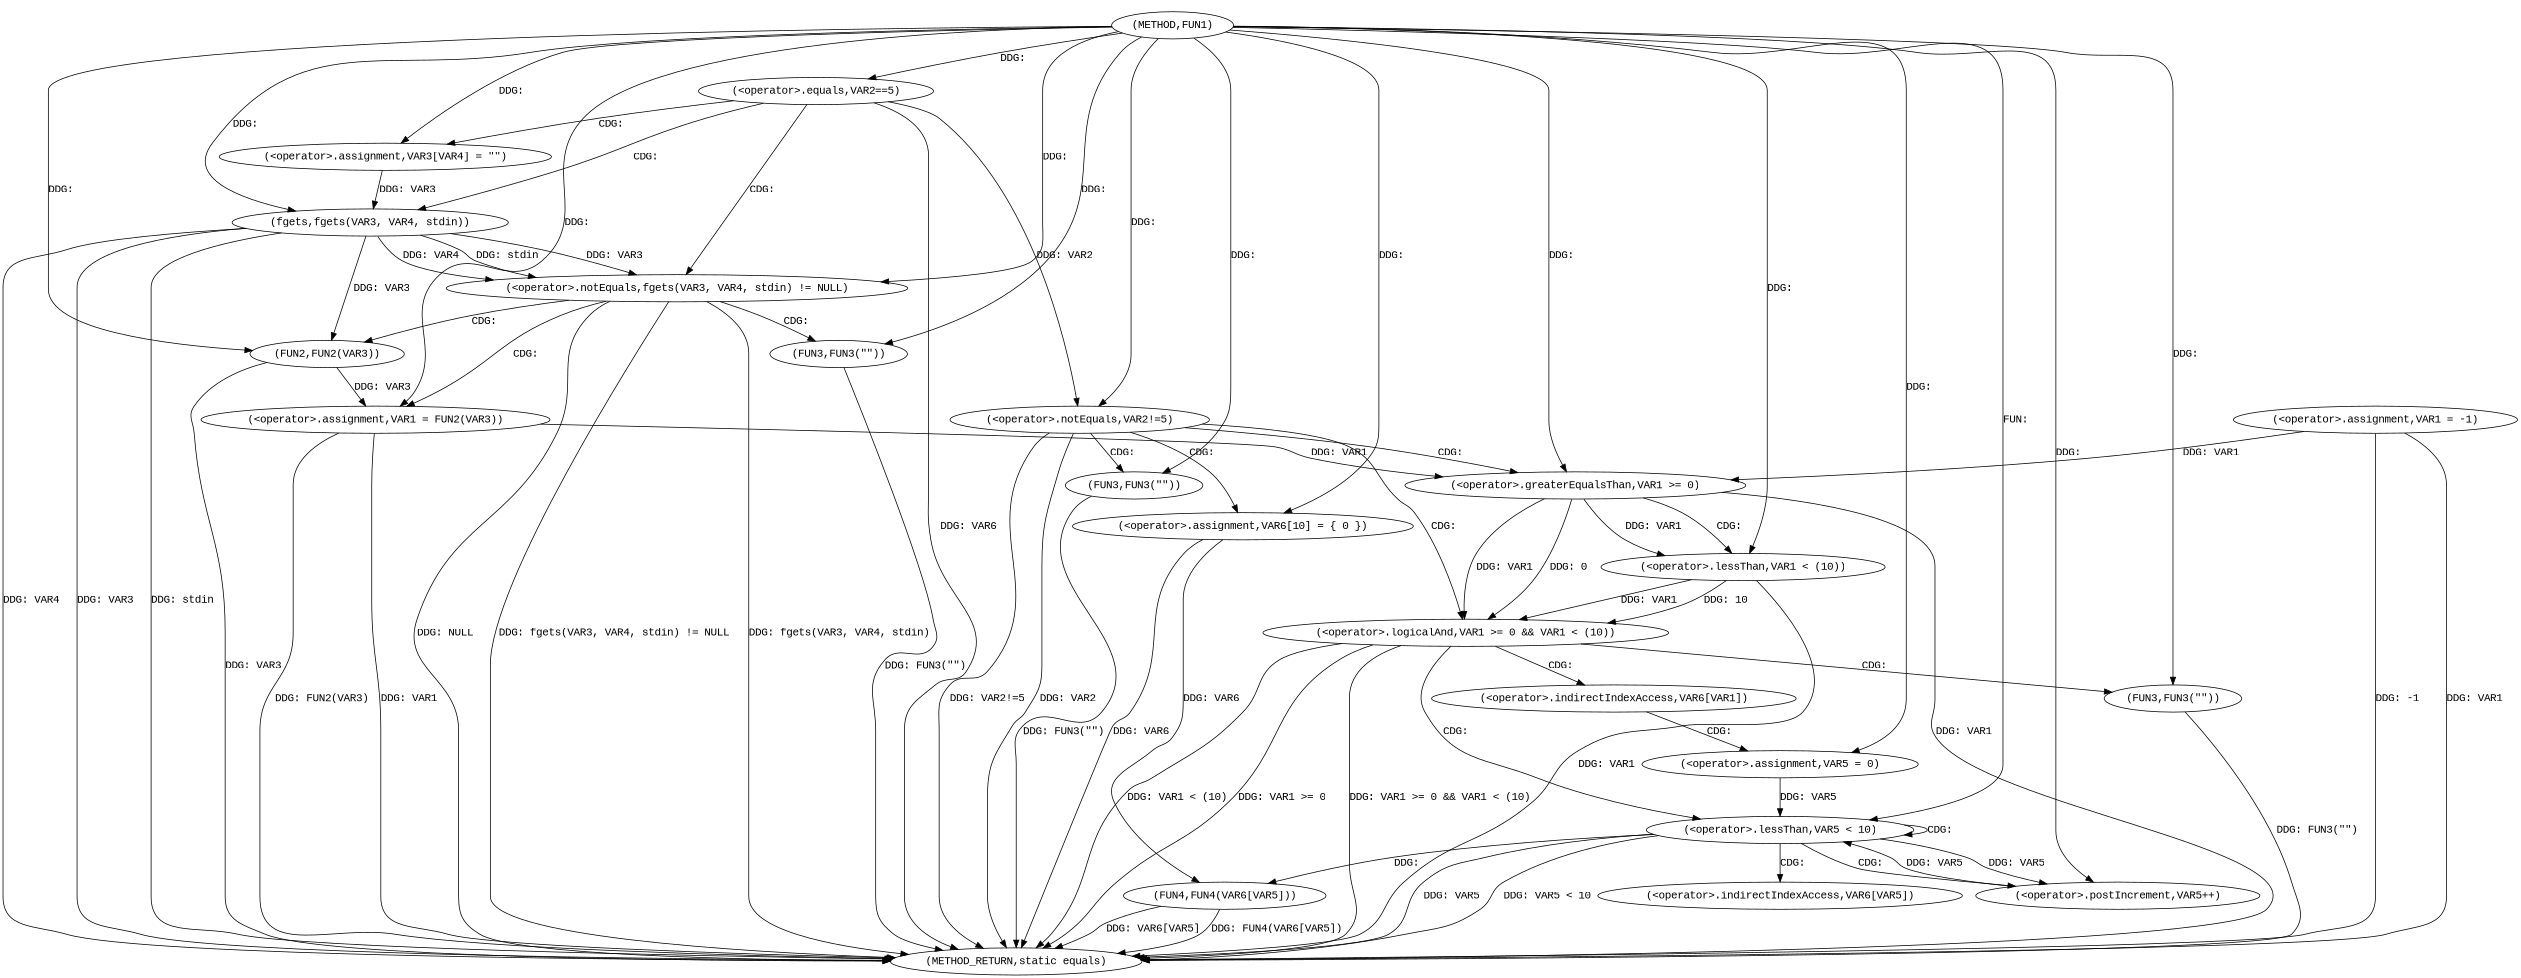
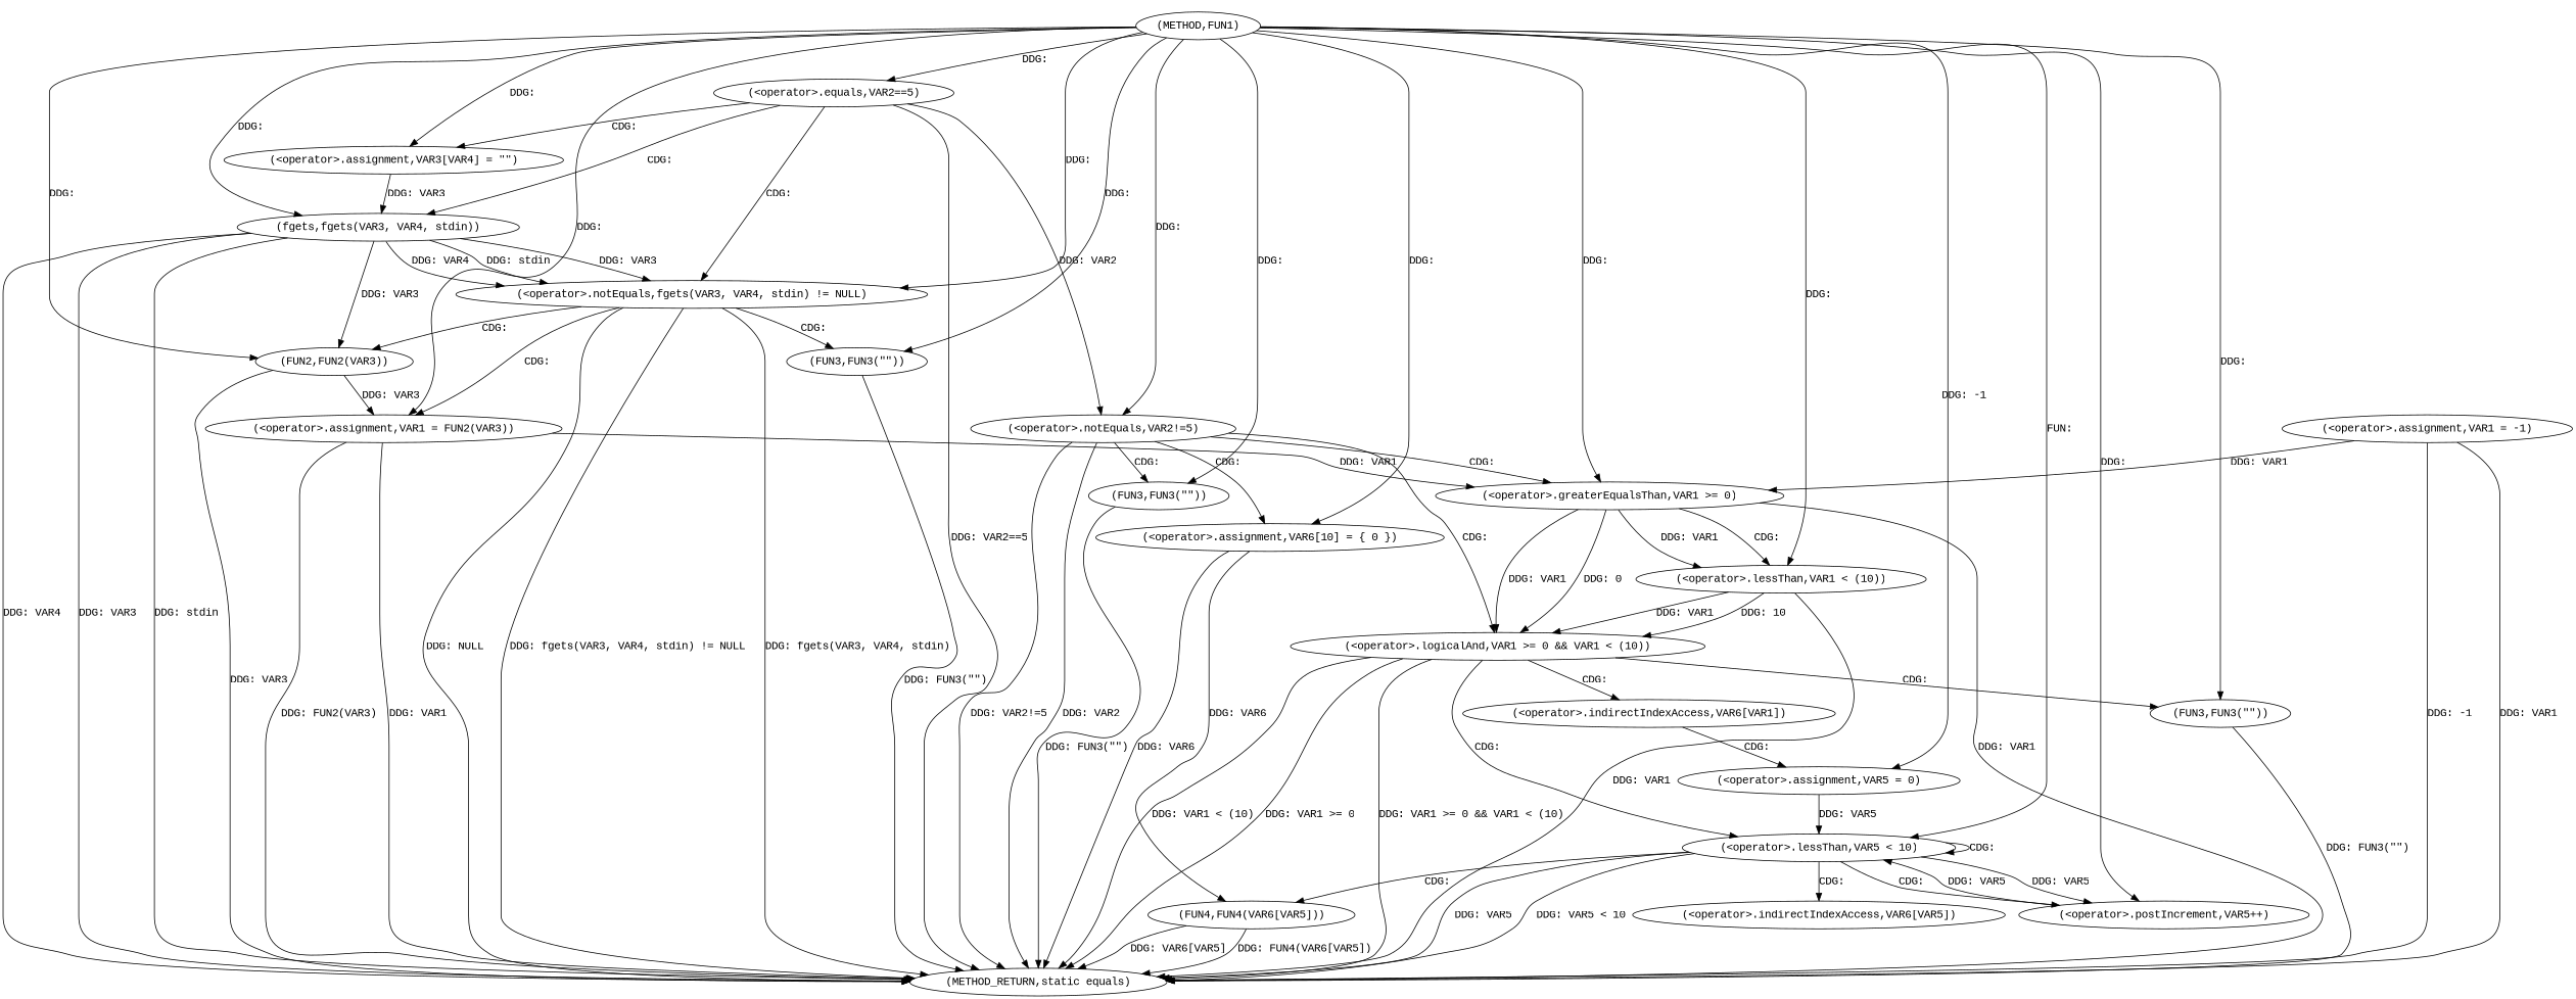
  digraph {
    fontname="Liberation Mono"
    node [fontname="Liberation Mono"]
    edge [fontname="Liberation Mono"]
    n1 [label="(METHOD,FUN1)"]
    n2 [label="(<operator>.equals,VAR2==5)"]
    n3 [label="(<operator>.assignment,VAR3[VAR4] = \"\")"]
    n4 [label="(<operator>.notEquals,fgets(VAR3, VAR4, stdin) != NULL)"]
    n5 [label="(fgets,fgets(VAR3, VAR4, stdin))"]
    n6 [label="(<operator>.assignment,VAR1 = FUN2(VAR3))"]
    n7 [label="(FUN2,FUN2(VAR3))"]
    n8 [label="(FUN3,FUN3(\"\"))"]
    n9 [label="(<operator>.notEquals,VAR2!=5)"]
    n10 [label="(FUN3,FUN3(\"\"))"]
    n11 [label="(<operator>.assignment,VAR6[10] = { 0 })"]
    n12 [label="(<operator>.greaterEqualsThan,VAR1 >= 0)"]
    n13 [label="(<operator>.lessThan,VAR1 < (10))"]
    n14 [label="(<operator>.assignment,VAR5 = 0)"]
    n15 [label="(<operator>.lessThan,VAR5 < 10)"]
    n16 [label="(<operator>.postIncrement,VAR5++)"]
    n17 [label="(FUN3,FUN3(\"\"))"]
    n18 [label="(<operator>.assignment,VAR1 = -1)"]
    n19 [label="(METHOD_RETURN,static equals)"]
    n20 [label="(<operator>.logicalAnd,VAR1 >= 0 && VAR1 < (10))"]
    n21 [label="(FUN4,FUN4(VAR6[VAR5]))"]
    n22 [label="(<operator>.indirectIndexAccess,VAR6[VAR5])"]
    n23 [label="(<operator>.indirectIndexAccess,VAR6[VAR1])"]
    n1 -> n2 [label="DDG: "]
    n1 -> n3 [label="DDG: "]
    n1 -> n4 [label="DDG: "]
    n1 -> n5 [label="DDG: "]
    n1 -> n6 [label="DDG: "]
    n1 -> n7 [label="DDG: "]
    n1 -> n8 [label="DDG: "]
    n1 -> n9 [label="DDG: "]
    n1 -> n10 [label="DDG: "]
    n1 -> n11 [label="DDG: "]
    n1 -> n12 [label="DDG: "]
    n1 -> n13 [label="DDG: "]
-   n1 -> n14 [label="DDG: "]
+   n1 -> n14 [label="DDG: -1"]
    n1 -> n15 [label="FUN: "]
    n1 -> n16 [label="DDG: "]
    n1 -> n17 [label="DDG: "]
    n2 -> n3 [label="CDG: "]
    n2 -> n4 [label="CDG: "]
    n2 -> n5 [label="CDG: "]
    n2 -> n9 [label="DDG: VAR2"]
-   n2 -> n19 [label="DDG: VAR6"]
+   n2 -> n19 [label="DDG: VAR2==5"]
    n3 -> n5 [label="DDG: VAR3"]
    n4 -> n6 [label="CDG: "]
    n4 -> n7 [label="CDG: "]
    n4 -> n8 [label="CDG: "]
    n4 -> n19 [label="DDG: NULL"]
    n4 -> n19 [label="DDG: fgets(VAR3, VAR4, stdin) != NULL"]
    n4 -> n19 [label="DDG: fgets(VAR3, VAR4, stdin)"]
    n5 -> n4 [label="DDG: VAR3"]
    n5 -> n4 [label="DDG: VAR4"]
    n5 -> n4 [label="DDG: stdin"]
    n5 -> n7 [label="DDG: VAR3"]
    n5 -> n19 [label="DDG: VAR4"]
    n5 -> n19 [label="DDG: VAR3"]
    n5 -> n19 [label="DDG: stdin"]
    n6 -> n12 [label="DDG: VAR1"]
    n6 -> n19 [label="DDG: VAR1"]
    n6 -> n19 [label="DDG: FUN2(VAR3)"]
    n7 -> n6 [label="DDG: VAR3"]
    n7 -> n19 [label="DDG: VAR3"]
    n8 -> n19 [label="DDG: FUN3(\"\")"]
    n9 -> n10 [label="CDG: "]
    n9 -> n11 [label="CDG: "]
    n9 -> n12 [label="CDG: "]
    n9 -> n19 [label="DDG: VAR2!=5"]
    n9 -> n19 [label="DDG: VAR2"]
    n9 -> n20 [label="CDG: "]
    n10 -> n19 [label="DDG: FUN3(\"\")"]
    n11 -> n19 [label="DDG: VAR6"]
    n11 -> n21 [label="DDG: VAR6"]
    n12 -> n13 [label="DDG: VAR1"]
    n12 -> n13 [label="CDG: "]
    n12 -> n19 [label="DDG: VAR1"]
    n12 -> n20 [label="DDG: VAR1"]
    n12 -> n20 [label="DDG: 0"]
    n13 -> n19 [label="DDG: VAR1"]
    n13 -> n20 [label="DDG: VAR1"]
    n13 -> n20 [label="DDG: 10"]
    n14 -> n15 [label="DDG: VAR5"]
    n15 -> n15 [label="CDG: "]
    n15 -> n16 [label="DDG: VAR5"]
    n15 -> n16 [label="CDG: "]
    n15 -> n19 [label="DDG: VAR5"]
    n15 -> n19 [label="DDG: VAR5 < 10"]
-   n15 -> n21 [label="DDG: "]
+   n15 -> n21 [label="CDG: "]
    n15 -> n22 [label="CDG: "]
    n16 -> n15 [label="DDG: VAR5"]
    n17 -> n19 [label="DDG: FUN3(\"\")"]
    n18 -> n12 [label="DDG: VAR1"]
    n18 -> n19 [label="DDG: VAR1"]
    n18 -> n19 [label="DDG: -1"]
    n20 -> n15 [label="CDG: "]
    n20 -> n17 [label="CDG: "]
    n20 -> n19 [label="DDG: VAR1 < (10)"]
    n20 -> n19 [label="DDG: VAR1 >= 0"]
    n20 -> n19 [label="DDG: VAR1 >= 0 && VAR1 < (10)"]
    n20 -> n23 [label="CDG: "]
    n21 -> n19 [label="DDG: VAR6[VAR5]"]
    n21 -> n19 [label="DDG: FUN4(VAR6[VAR5])"]
    n23 -> n14 [label="CDG: "]
  }
